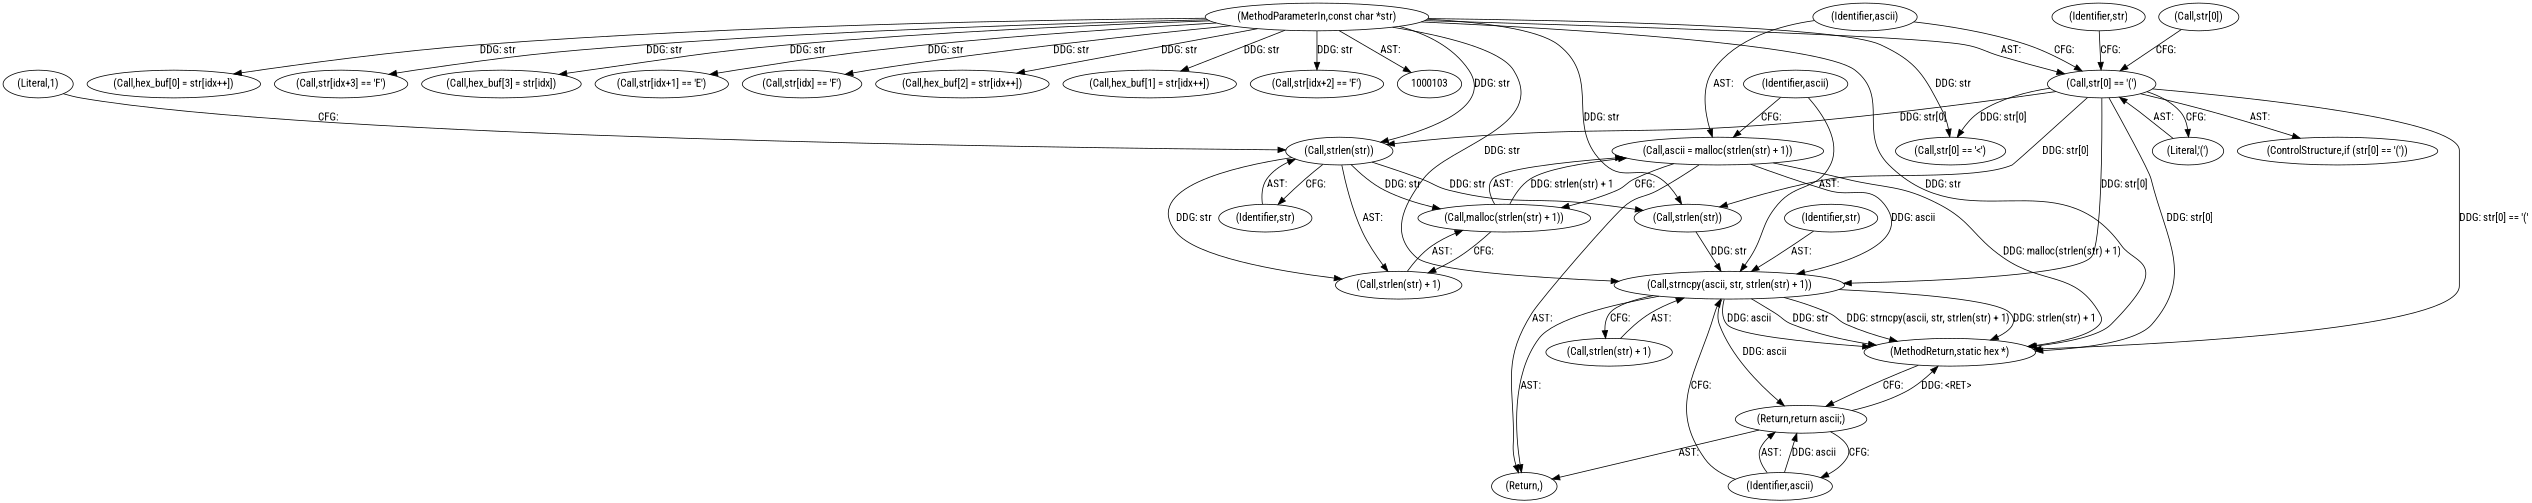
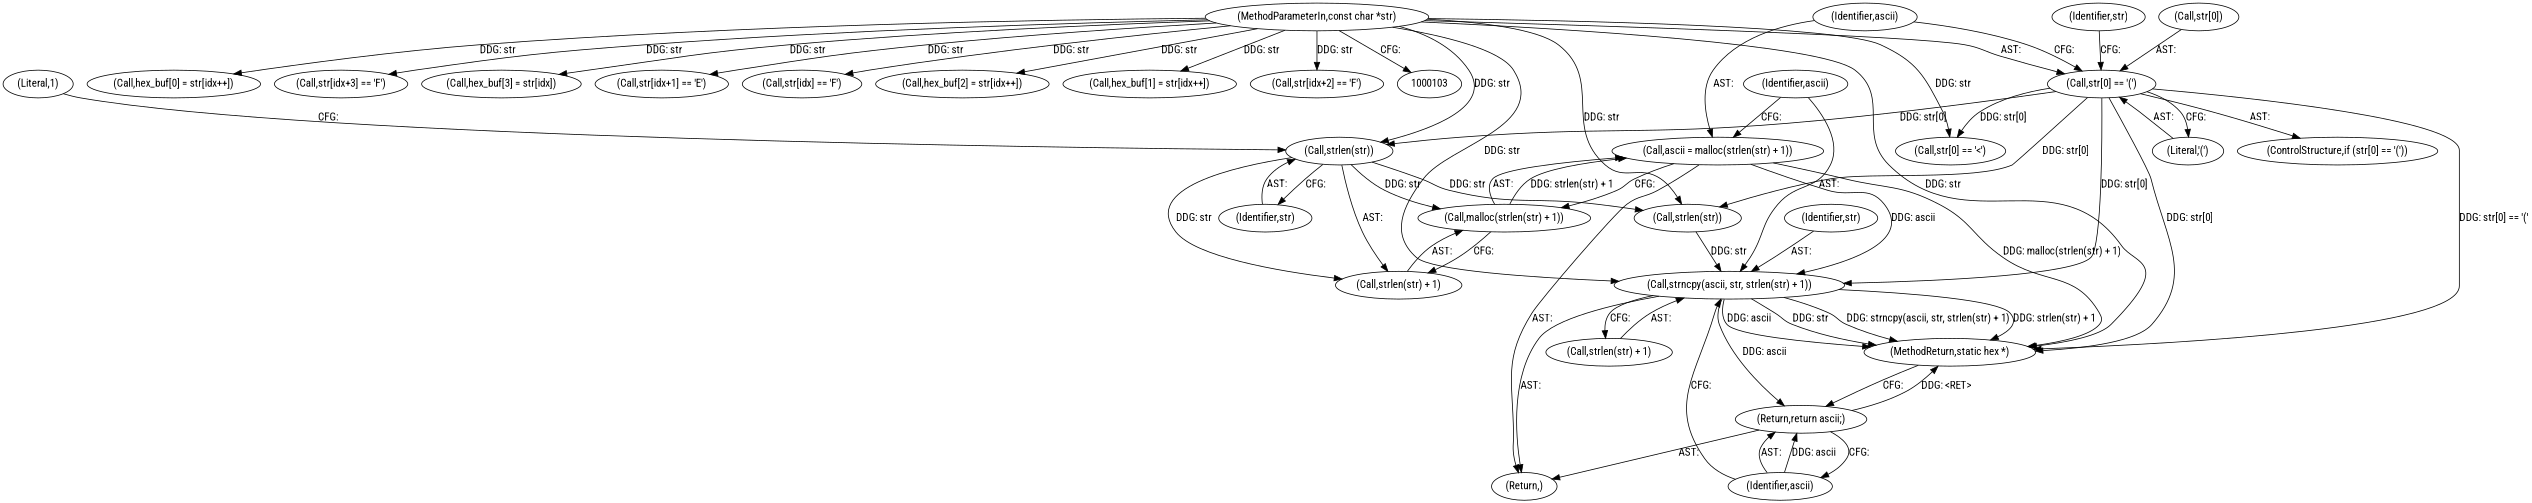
  digraph {
    fontname="Roboto Condensed"
    node [fontname="Roboto Condensed"]
    edge [fontname="Roboto Condensed"]
    n1 [label="(Call,ascii = malloc(strlen(str) + 1))"]
    n2 [label="(Call,malloc(strlen(str) + 1))"]
    n3 [label="(Call,strncpy(ascii, str, strlen(str) + 1))"]
    n4 [label="(Return,)"]
    n5 [label="(MethodReturn,static hex *)"]
    n6 [label="(Call,strlen(str) + 1)"]
    n7 [label="(Return,return ascii;)"]
    n8 [label="(Call,strlen(str) + 1)"]
    n9 [label="(Call,strlen(str))"]
    n10 [label="(Call,strlen(str))"]
    n11 [label="(Identifier,str)"]
    n12 [label="(Call,str[0] == '(')"]
    n13 [label="(Call,str[0] == '<')"]
    n14 [label="(Literal,'(')"]
    n15 [label="(ControlStructure,if (str[0] == '('))"]
    n16 [label="(MethodParameterIn,const char *str)"]
    n17 [label="(Call,hex_buf[0] = str[idx++])"]
    n18 [label="(Call,str[idx+3] == 'F')"]
    n19 [label="(Call,hex_buf[3] = str[idx])"]
    n20 [label="(Call,str[idx+1] == 'E')"]
    n21 [label="(Call,str[idx] == 'F')"]
    n22 [label="(Call,hex_buf[2] = str[idx++])"]
    n23 [label="(Call,hex_buf[1] = str[idx++])"]
    n24 [label="(Call,str[idx+2] == 'F')"]
    1000103
    n26 [label="(Identifier,ascii)"]
    n27 [label="(Identifier,ascii)"]
    n28 [label="(Identifier,ascii)"]
    n29 [label="(Call,str[0])"]
    n30 [label="(Literal,1)"]
    n31 [label="(Identifier,str)"]
    n32 [label="(Identifier,str)"]
    n1 -> n2 [label="CFG: "]
    n1 -> n3 [label="DDG: ascii"]
    n1 -> n4 [label="AST: "]
    n1 -> n5 [label="DDG: malloc(strlen(str) + 1)"]
    n2 -> n1 [label="AST: "]
    n2 -> n1 [label="DDG: strlen(str) + 1"]
    n2 -> n6 [label="CFG: "]
    n3 -> n4 [label="AST: "]
    n3 -> n5 [label="DDG: str"]
    n3 -> n5 [label="DDG: strncpy(ascii, str, strlen(str) + 1)"]
    n3 -> n5 [label="DDG: strlen(str) + 1"]
    n3 -> n5 [label="DDG: ascii"]
    n3 -> n7 [label="DDG: ascii"]
    n3 -> n8 [label="CFG: "]
    n5 -> n7 [label="CFG: "]
    n6 -> n2 [label="AST: "]
    n7 -> n4 [label="AST: "]
    n7 -> n5 [label="DDG: <RET>"]
    n7 -> n26 [label="CFG: "]
    n8 -> n3 [label="AST: "]
    n9 -> n2 [label="DDG: str"]
    n9 -> n6 [label="AST: "]
    n9 -> n6 [label="DDG: str"]
    n9 -> n10 [label="DDG: str"]
    n9 -> n11 [label="CFG: "]
    n10 -> n3 [label="DDG: str"]
    n11 -> n9 [label="AST: "]
    n12 -> n3 [label="DDG: str[0]"]
    n12 -> n5 [label="DDG: str[0]"]
    n12 -> n5 [label="DDG: str[0] == '('"]
    n12 -> n9 [label="DDG: str[0]"]
    n12 -> n10 [label="DDG: str[0]"]
    n12 -> n13 [label="DDG: str[0]"]
    n12 -> n14 [label="CFG: "]
    n12 -> n15 [label="AST: "]
    n14 -> n12 [label="AST: "]
    n16 -> n3 [label="DDG: str"]
    n16 -> n5 [label="DDG: str"]
    n16 -> n9 [label="DDG: str"]
    n16 -> n10 [label="DDG: str"]
    n16 -> n12 [label="AST: "]
    n16 -> n13 [label="DDG: str"]
    n16 -> n17 [label="DDG: str"]
    n16 -> n18 [label="DDG: str"]
    n16 -> n19 [label="DDG: str"]
    n16 -> n20 [label="DDG: str"]
    n16 -> n21 [label="DDG: str"]
    n16 -> n22 [label="DDG: str"]
    n16 -> n23 [label="DDG: str"]
    n16 -> n24 [label="DDG: str"]
-   n16 -> 1000103 [label="AST: "]
+   n16 -> 1000103 [label="CFG: "]
    n26 -> n3 [label="CFG: "]
    n26 -> n7 [label="AST: "]
    n26 -> n7 [label="DDG: ascii"]
    n27 -> n1 [label="CFG: "]
    n27 -> n3 [label="AST: "]
    n28 -> n1 [label="AST: "]
    n28 -> n12 [label="CFG: "]
-   n29 -> n12 [label="CFG: "]
+   n29 -> n12 [label="AST: "]
    n30 -> n9 [label="CFG: "]
    n31 -> n3 [label="AST: "]
    n32 -> n12 [label="CFG: "]
  }
